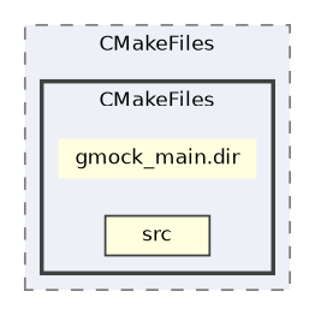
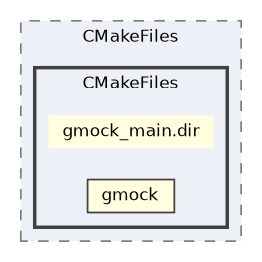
  digraph {
    compound=true
    rankdir=LR
    node [fontname=Helvetica fontsize=10 style=filled fillcolor=lightyellow]
    n1 [height=0.2 label="gmock_main.dir" shape=plaintext width=0.4]
-   n2 [color=grey25 height=0.2 label=src shape=box width=0.4]
+   n2 [color=grey25 height=0.2 label=gmock shape=box width=0.4]
    subgraph cluster_1 {
      bgcolor="#edf0f7"
      fontname=Helvetica
      fontsize=10
      label=CMakeFiles
      pencolor=grey50
      style="filled,dashed"
      subgraph cluster_2 {
        bgcolor="#edf0f7"
        fontname=Helvetica
        fontsize=10
        pencolor=grey25
        style="filled,bold"
        n1
        n2
      }
    }
  }
